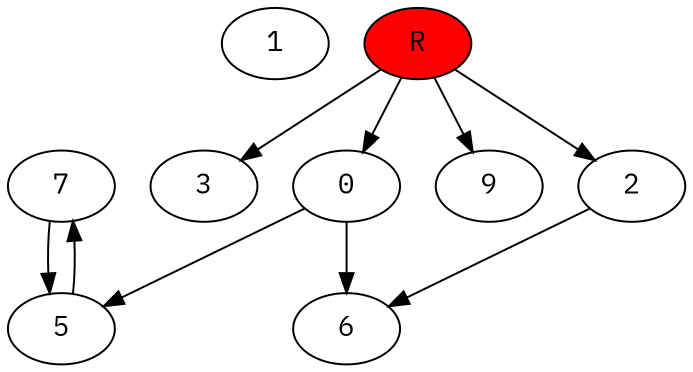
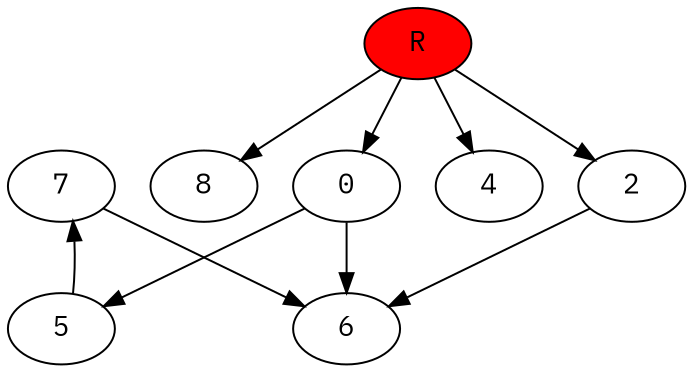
  digraph {
    fontname="IBM Plex Mono"
    node [fontname="IBM Plex Mono"]
    edge [fontname="IBM Plex Mono"]
-   1
    2
    6
    5
    7
    n6 [label=0]
    R [fillcolor="#ff0000" style=filled]
-   4 [label=9]
-   8 [label=3]
+   4
+   8
    2 -> 6
    5 -> 7
-   7 -> 5
+   7 -> 6
    n6 -> 6
    n6 -> 5
    R -> 2
    R -> n6
    R -> 4
    R -> 8
  }
